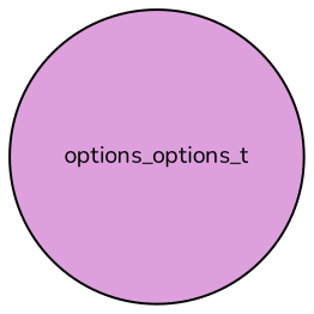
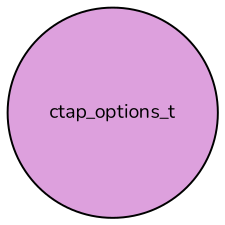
  digraph {
    rankdir=LR
    fontname=Nunito
-   n1 [color=black fillcolor=plum fontname=Nunito fontsize=10 height=0.2 label=options_options_t shape=circle style=filled width=0.4]
+   n1 [color=black fillcolor=plum fontname=Nunito fontsize=10 height=0.2 label=ctap_options_t shape=circle style=filled width=0.4]
  }
